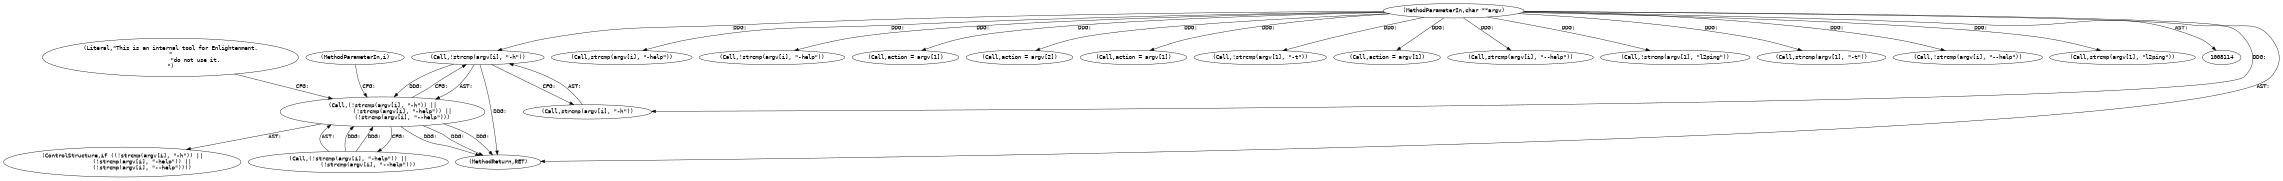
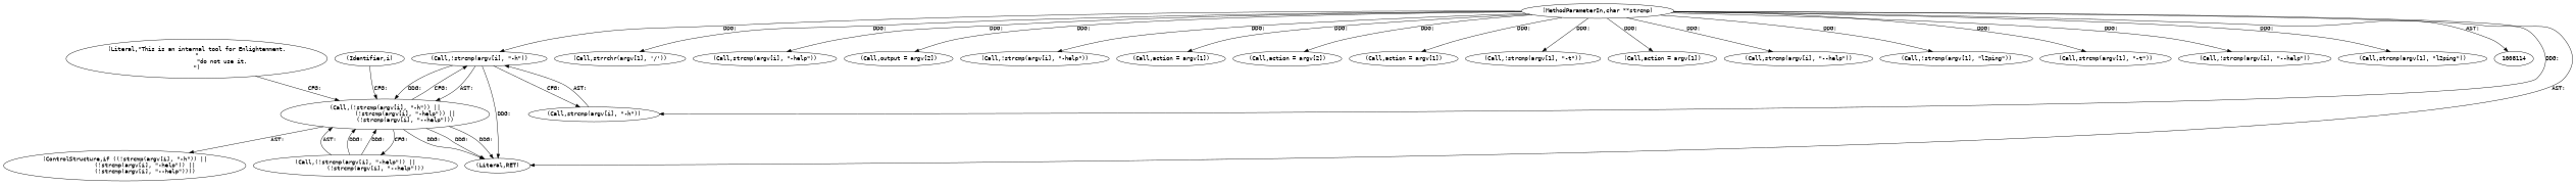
  digraph {
    fontname="DejaVu Sans Mono"
    node [fontname="DejaVu Sans Mono"]
    edge [fontname="DejaVu Sans Mono"]
    n1 [label="(Call,!strcmp(argv[i], \"-h\"))"]
    n2 [label="(Call,(!strcmp(argv[i], \"-h\")) ||\n            (!strcmp(argv[i], \"-help\")) ||\n            (!strcmp(argv[i], \"--help\")))"]
    n3 [label="(Call,strcmp(argv[i], \"-h\"))"]
-   n4 [label="(MethodReturn,RET)"]
+   n4 [label="(Literal,RET)"]
    n5 [label="(ControlStructure,if ((!strcmp(argv[i], \"-h\")) ||\n            (!strcmp(argv[i], \"-help\")) ||\n            (!strcmp(argv[i], \"--help\"))))"]
    n6 [label="(Call,(!strcmp(argv[i], \"-help\")) ||\n            (!strcmp(argv[i], \"--help\")))"]
-   n7 [label="(MethodParameterIn,char **argv)"]
+   n7 [label="(MethodParameterIn,char **strcmp)"]
+   n8 [label="(Call,strrchr(argv[1], '/'))"]
    n9 [label="(Call,strcmp(argv[i], \"-help\"))"]
+   n10 [label="(Call,output = argv[2])"]
    n11 [label="(Call,!strcmp(argv[i], \"-help\"))"]
    n12 [label="(Call,action = argv[1])"]
    n13 [label="(Call,action = argv[2])"]
    n14 [label="(Call,action = argv[1])"]
    n15 [label="(Call,!strcmp(argv[1], \"-t\"))"]
    n16 [label="(Call,action = argv[1])"]
    n17 [label="(Call,strcmp(argv[i], \"--help\"))"]
    n18 [label="(Call,!strcmp(argv[1], \"l2ping\"))"]
    n19 [label="(Call,strcmp(argv[1], \"-t\"))"]
    n20 [label="(Call,!strcmp(argv[i], \"--help\"))"]
    n21 [label="(Call,strcmp(argv[1], \"l2ping\"))"]
    n22 [label=1008114]
    n23 [label="(Literal,\"This is an internal tool for Enlightenment.\n\"\n               \"do not use it.\n\")"]
-   n24 [label="(MethodParameterIn,i)"]
+   n24 [label="(Identifier,i)"]
    n1 -> n2 [label="AST: "]
    n1 -> n2 [label="DDG: "]
    n1 -> n3 [label="CFG: "]
    n1 -> n4 [label="DDG: "]
    n2 -> n1 [label="CFG: "]
    n2 -> n4 [label="DDG: "]
    n2 -> n4 [label="DDG: "]
    n2 -> n4 [label="DDG: "]
    n2 -> n5 [label="AST: "]
    n2 -> n6 [label="CFG: "]
    n3 -> n1 [label="AST: "]
    n6 -> n2 [label="AST: "]
    n6 -> n2 [label="DDG: "]
    n6 -> n2 [label="DDG: "]
    n7 -> n1 [label="DDG: "]
    n7 -> n3 [label="DDG: "]
    n7 -> n4 [label="AST: "]
+   n7 -> n8 [label="DDG: "]
    n7 -> n9 [label="DDG: "]
+   n7 -> n10 [label="DDG: "]
    n7 -> n11 [label="DDG: "]
    n7 -> n12 [label="DDG: "]
    n7 -> n13 [label="DDG: "]
    n7 -> n14 [label="DDG: "]
    n7 -> n15 [label="DDG: "]
    n7 -> n16 [label="DDG: "]
    n7 -> n17 [label="DDG: "]
    n7 -> n18 [label="DDG: "]
    n7 -> n19 [label="DDG: "]
    n7 -> n20 [label="DDG: "]
    n7 -> n21 [label="DDG: "]
    n7 -> n22 [label="AST: "]
    n23 -> n2 [label="CFG: "]
    n24 -> n2 [label="CFG: "]
  }
